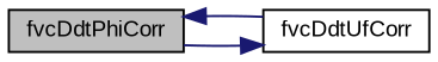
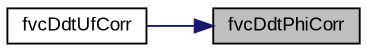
  digraph {
    rankdir=LR
    fontname="Liberation Sans"
    node [color=black fontname="Liberation Sans" fontsize=10 shape=record]
    edge [color=midnightblue fontname="Liberation Sans" fontsize=10 labelfontname=Helvetica labelfontsize=10 style=solid]
    n1 [fillcolor=grey75 fontcolor=black height=0.2 label=fvcDdtPhiCorr style=filled width=0.4]
    n2 [height=0.2 label=fvcDdtUfCorr width=0.4]
-   n1 -> n2
    n2 -> n1
  }
